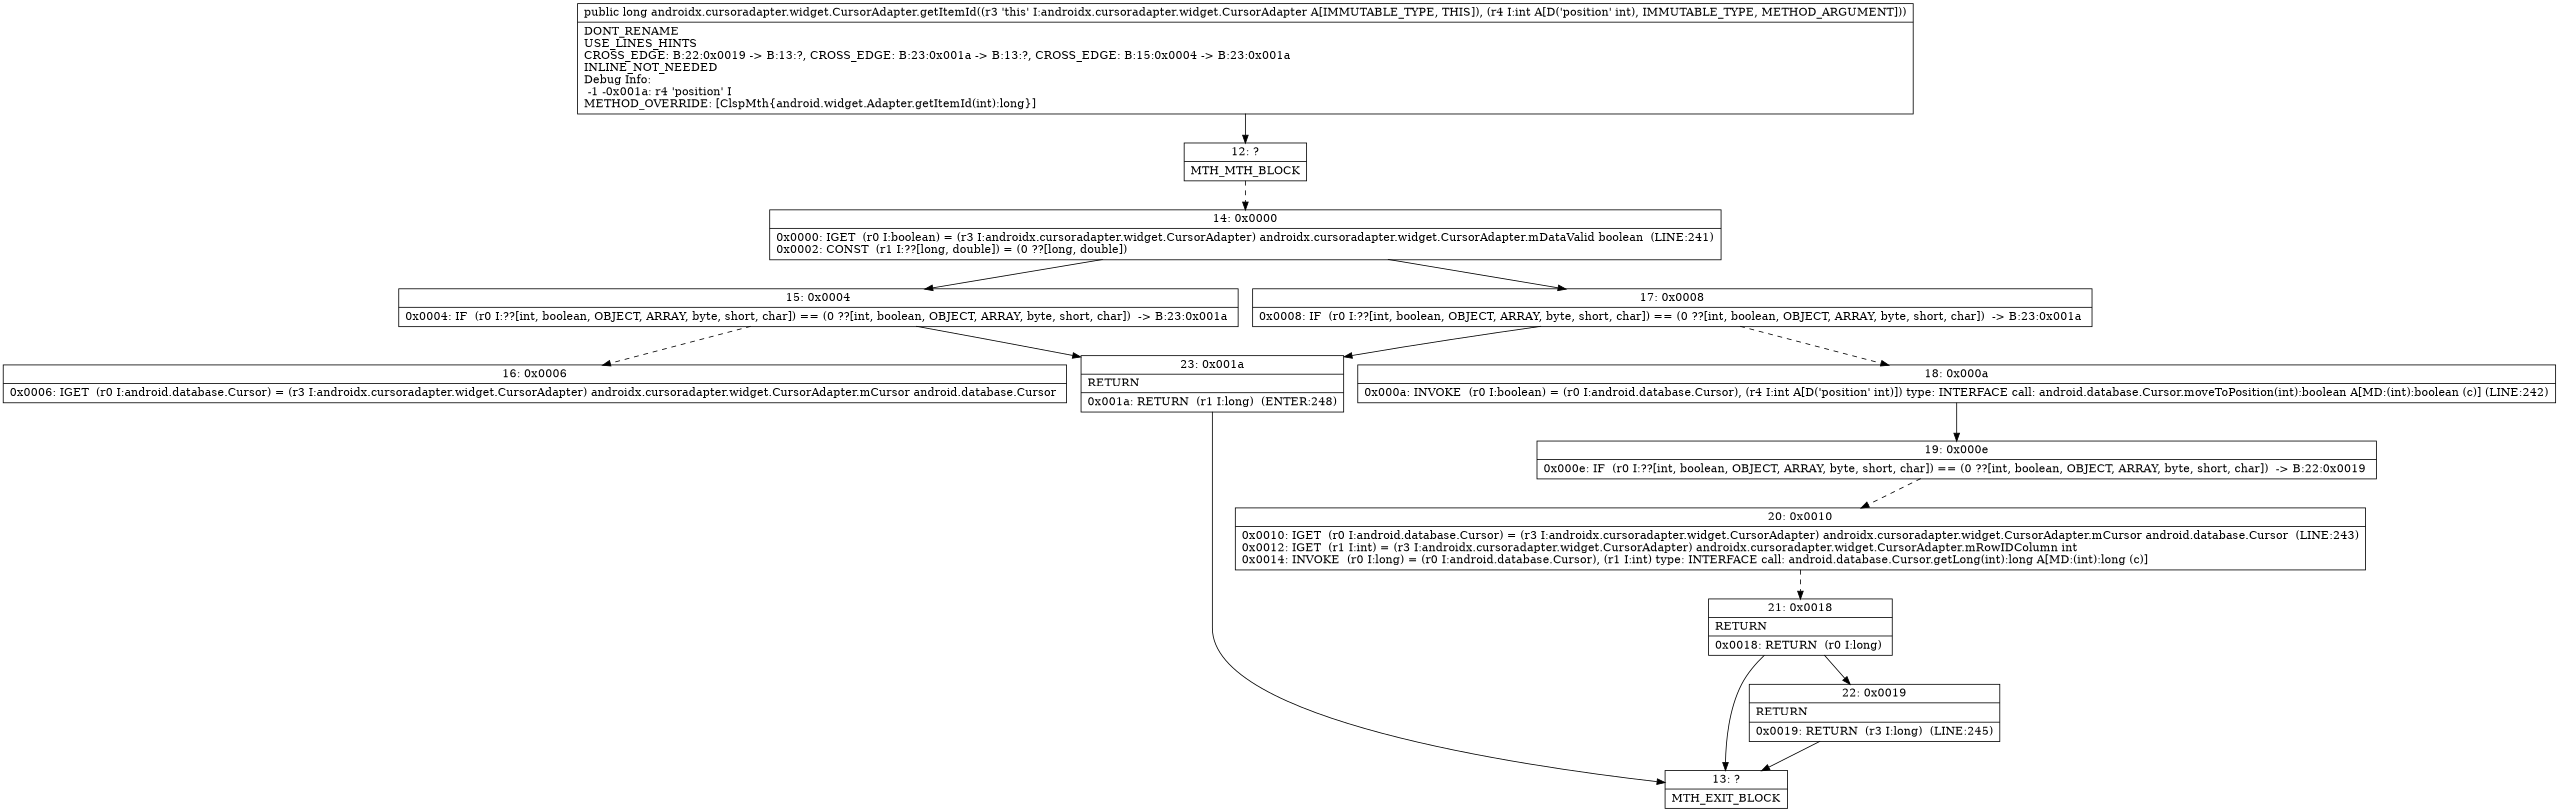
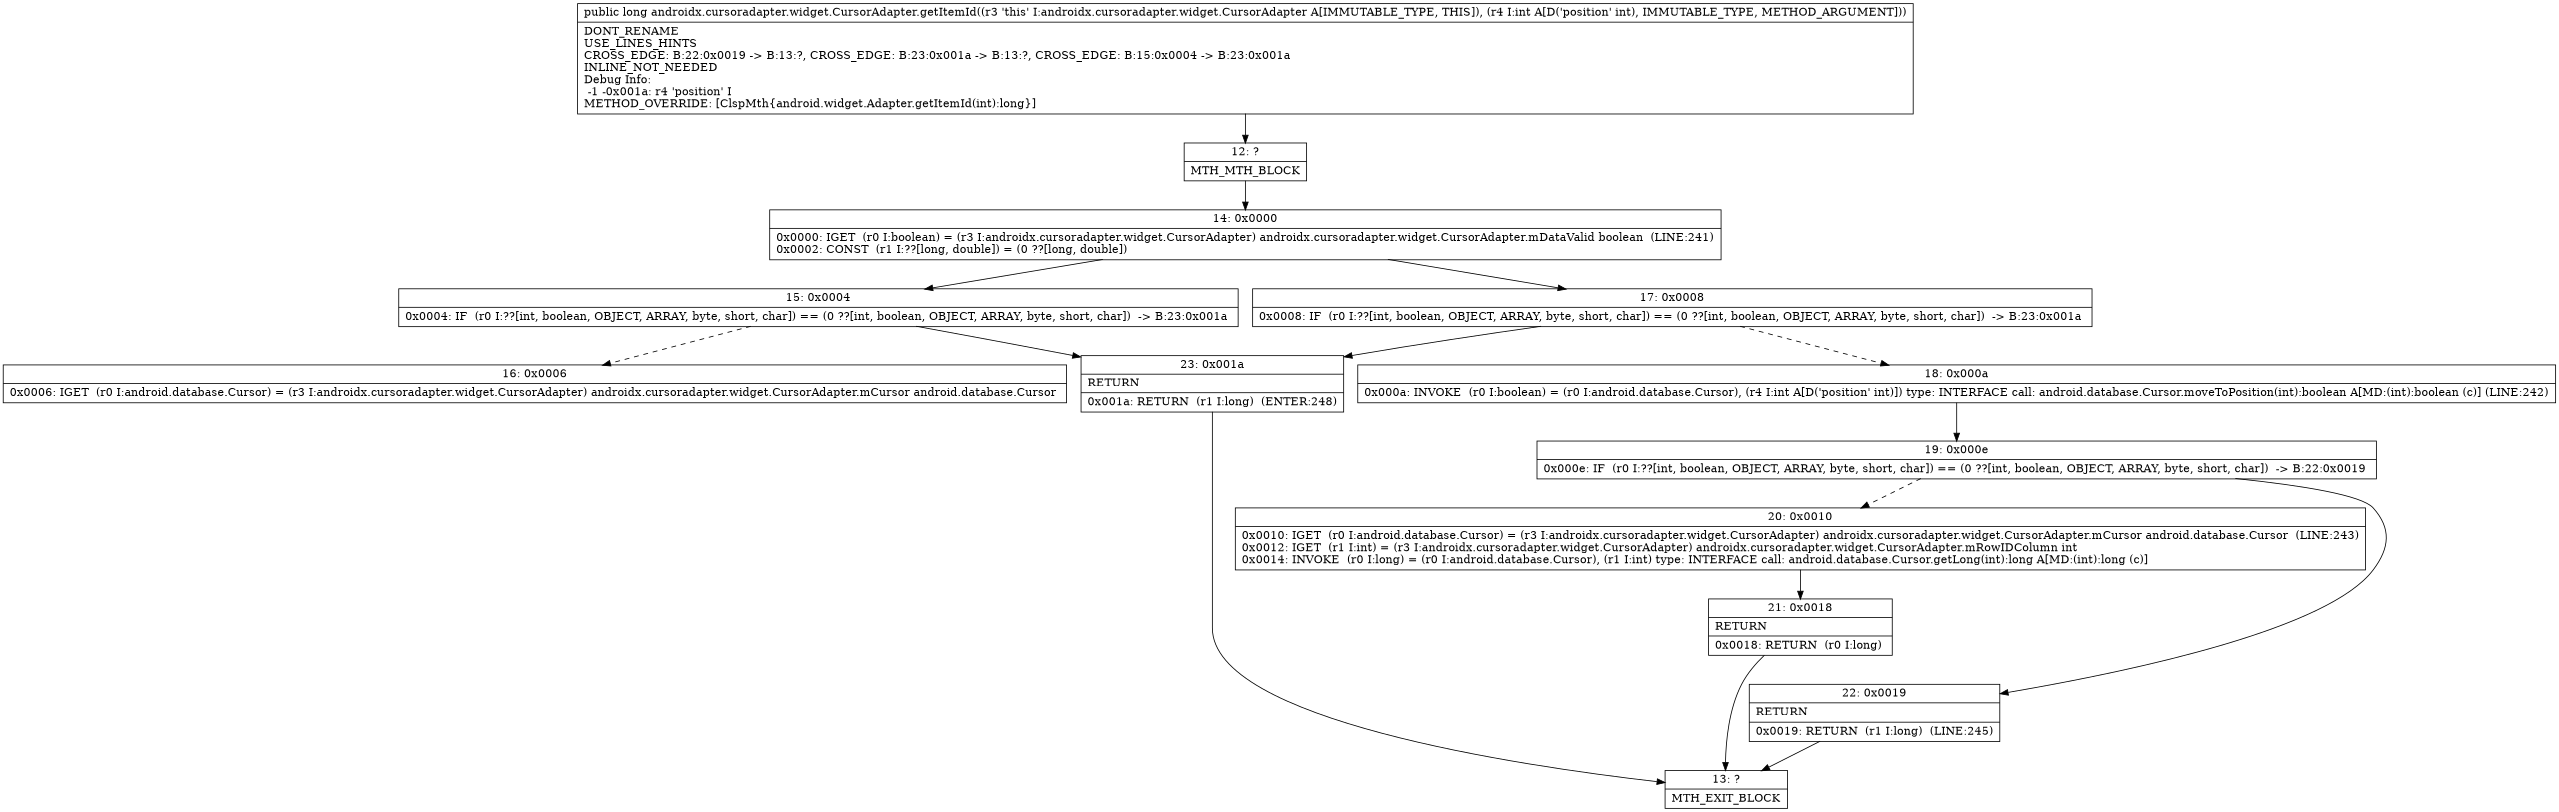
  digraph {
    node [shape=record]
    n1 [label="{12\:\ ?|MTH_MTH_BLOCK\l}"]
    n2 [label="{14\:\ 0x0000|0x0000: IGET  (r0 I:boolean) = (r3 I:androidx.cursoradapter.widget.CursorAdapter) androidx.cursoradapter.widget.CursorAdapter.mDataValid boolean  (LINE:241)\l0x0002: CONST  (r1 I:??[long, double]) = (0 ??[long, double]) \l}"]
    n3 [label="{15\:\ 0x0004|0x0004: IF  (r0 I:??[int, boolean, OBJECT, ARRAY, byte, short, char]) == (0 ??[int, boolean, OBJECT, ARRAY, byte, short, char])  \-\> B:23:0x001a \l}"]
    n4 [label="{17\:\ 0x0008|0x0008: IF  (r0 I:??[int, boolean, OBJECT, ARRAY, byte, short, char]) == (0 ??[int, boolean, OBJECT, ARRAY, byte, short, char])  \-\> B:23:0x001a \l}"]
    n5 [label="{16\:\ 0x0006|0x0006: IGET  (r0 I:android.database.Cursor) = (r3 I:androidx.cursoradapter.widget.CursorAdapter) androidx.cursoradapter.widget.CursorAdapter.mCursor android.database.Cursor \l}"]
    n6 [label="{23\:\ 0x001a|RETURN\l|0x001a: RETURN  (r1 I:long)  (ENTER:248)\l}"]
    n7 [label="{13\:\ ?|MTH_EXIT_BLOCK\l}"]
    n8 [label="{18\:\ 0x000a|0x000a: INVOKE  (r0 I:boolean) = (r0 I:android.database.Cursor), (r4 I:int A[D('position' int)]) type: INTERFACE call: android.database.Cursor.moveToPosition(int):boolean A[MD:(int):boolean (c)] (LINE:242)\l}"]
    n9 [label="{19\:\ 0x000e|0x000e: IF  (r0 I:??[int, boolean, OBJECT, ARRAY, byte, short, char]) == (0 ??[int, boolean, OBJECT, ARRAY, byte, short, char])  \-\> B:22:0x0019 \l}"]
    n10 [label="{20\:\ 0x0010|0x0010: IGET  (r0 I:android.database.Cursor) = (r3 I:androidx.cursoradapter.widget.CursorAdapter) androidx.cursoradapter.widget.CursorAdapter.mCursor android.database.Cursor  (LINE:243)\l0x0012: IGET  (r1 I:int) = (r3 I:androidx.cursoradapter.widget.CursorAdapter) androidx.cursoradapter.widget.CursorAdapter.mRowIDColumn int \l0x0014: INVOKE  (r0 I:long) = (r0 I:android.database.Cursor), (r1 I:int) type: INTERFACE call: android.database.Cursor.getLong(int):long A[MD:(int):long (c)]\l}"]
-   n11 [label="{22\:\ 0x0019|RETURN\l|0x0019: RETURN  (r3 I:long)  (LINE:245)\l}"]
+   n11 [label="{22\:\ 0x0019|RETURN\l|0x0019: RETURN  (r1 I:long)  (LINE:245)\l}"]
    n12 [label="{21\:\ 0x0018|RETURN\l|0x0018: RETURN  (r0 I:long) \l}"]
    n13 [label="{public long androidx.cursoradapter.widget.CursorAdapter.getItemId((r3 'this' I:androidx.cursoradapter.widget.CursorAdapter A[IMMUTABLE_TYPE, THIS]), (r4 I:int A[D('position' int), IMMUTABLE_TYPE, METHOD_ARGUMENT]))  | DONT_RENAME\lUSE_LINES_HINTS\lCROSS_EDGE: B:22:0x0019 \-\> B:13:?, CROSS_EDGE: B:23:0x001a \-\> B:13:?, CROSS_EDGE: B:15:0x0004 \-\> B:23:0x001a\lINLINE_NOT_NEEDED\lDebug Info:\l  \-1 \-0x001a: r4 'position' I\lMETHOD_OVERRIDE: [ClspMth\{android.widget.Adapter.getItemId(int):long\}]\l}"]
-   n1 -> n2 [style=dashed]
+   n1 -> n2
    n2 -> n3
    n2 -> n4
    n3 -> n5 [style=dashed]
    n3 -> n6
    n4 -> n6
    n4 -> n8 [style=dashed]
    n6 -> n7
    n8 -> n9
    n9 -> n10 [style=dashed]
-   n12 -> n11
-   n10 -> n12 [style=dashed]
+   n9 -> n11
+   n10 -> n12
    n11 -> n7
    n12 -> n7
    n13 -> n1
  }
